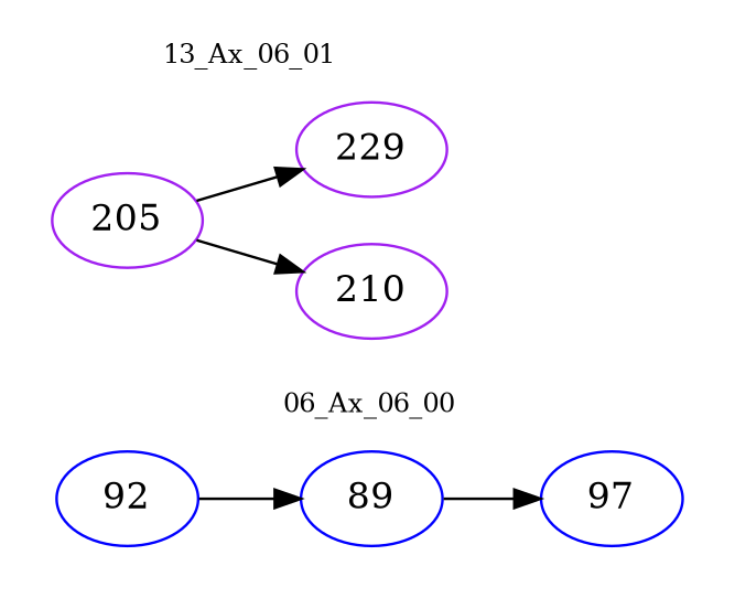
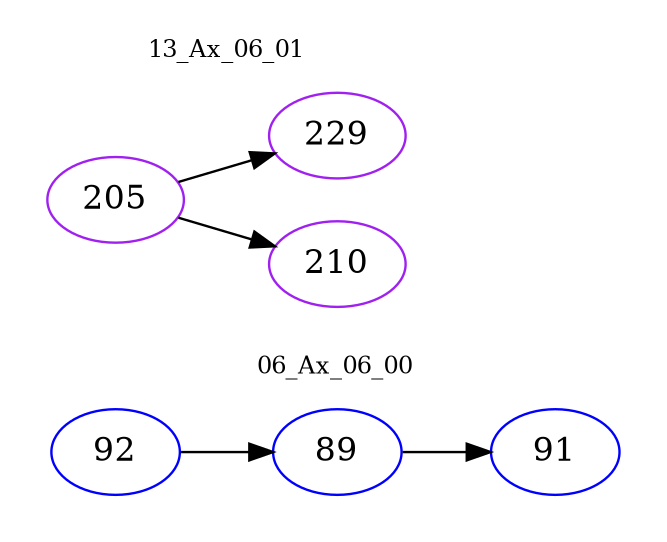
  digraph {
    rankdir=LR
    node [color=blue]
    edge [color=black]
    n1 [label=89]
-   n2 [label=97]
+   n2 [label=91]
    n3 [label=92]
    n4 [color=purple label=205]
    n5 [color=purple label=210]
    n6 [color=purple label=229]
    subgraph cluster_1 {
      color=white
      fontsize=10
      label="06_Ax_06_00"
      n1
      n2
      n3
    }
    subgraph cluster_2 {
      color=white
      fontsize=10
      label="13_Ax_06_01"
      n4
      n5
      n6
    }
    n1 -> n2
    n3 -> n1
    n4 -> n5
    n4 -> n6
  }
